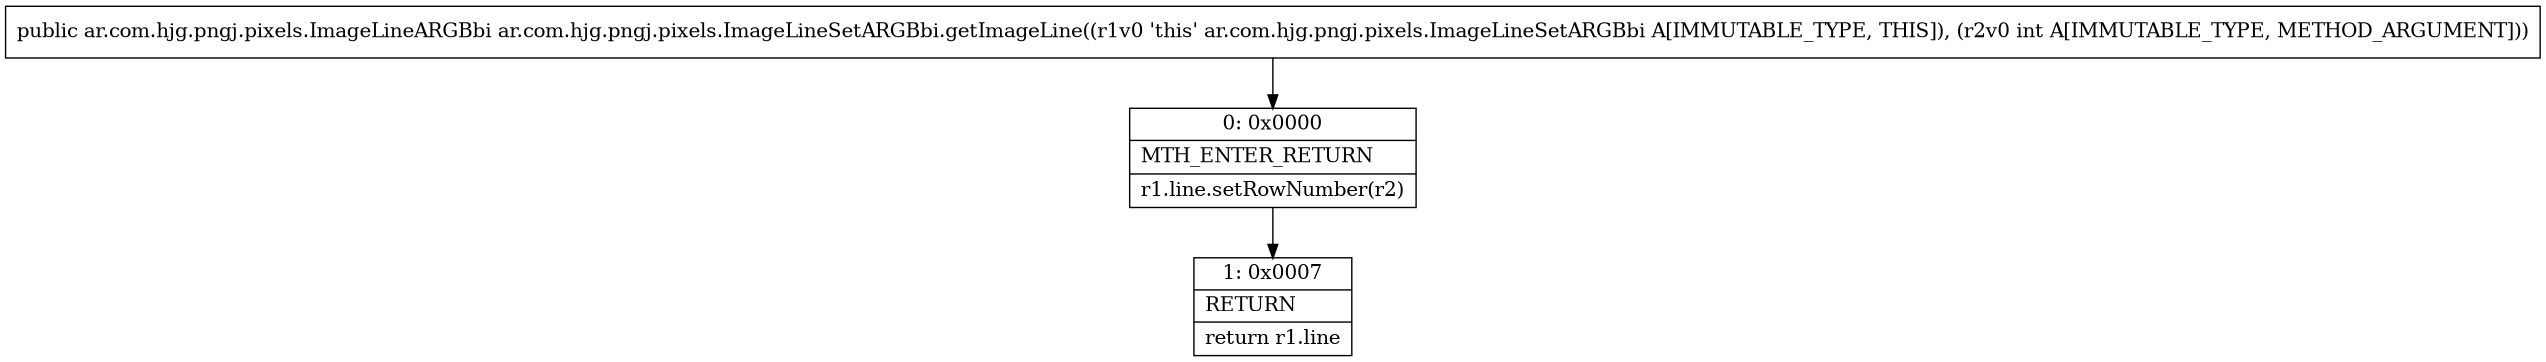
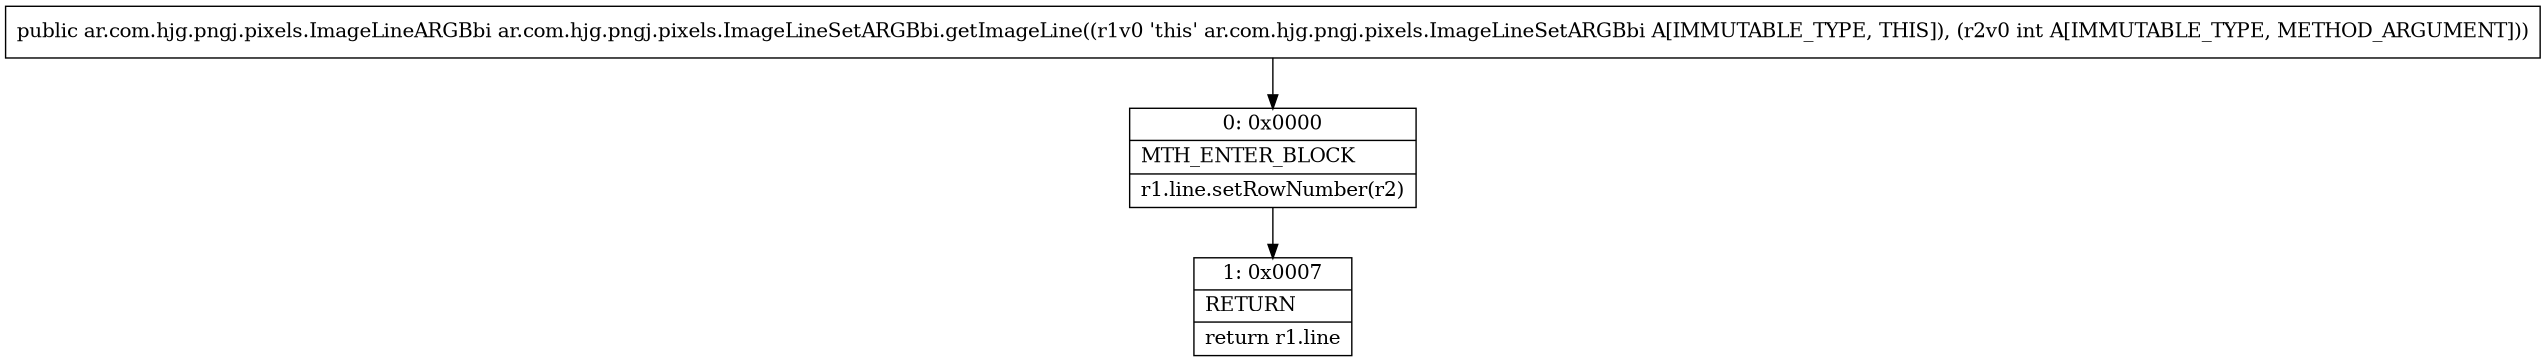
  digraph {
    node [shape=record]
-   n1 [label="{0\:\ 0x0000|MTH_ENTER_RETURN\l|r1.line.setRowNumber(r2)\l}"]
+   n1 [label="{0\:\ 0x0000|MTH_ENTER_BLOCK\l|r1.line.setRowNumber(r2)\l}"]
    n2 [label="{1\:\ 0x0007|RETURN\l|return r1.line\l}"]
    n3 [label="{public ar.com.hjg.pngj.pixels.ImageLineARGBbi ar.com.hjg.pngj.pixels.ImageLineSetARGBbi.getImageLine((r1v0 'this' ar.com.hjg.pngj.pixels.ImageLineSetARGBbi A[IMMUTABLE_TYPE, THIS]), (r2v0 int A[IMMUTABLE_TYPE, METHOD_ARGUMENT])) }"]
    n1 -> n2
    n3 -> n1
  }
